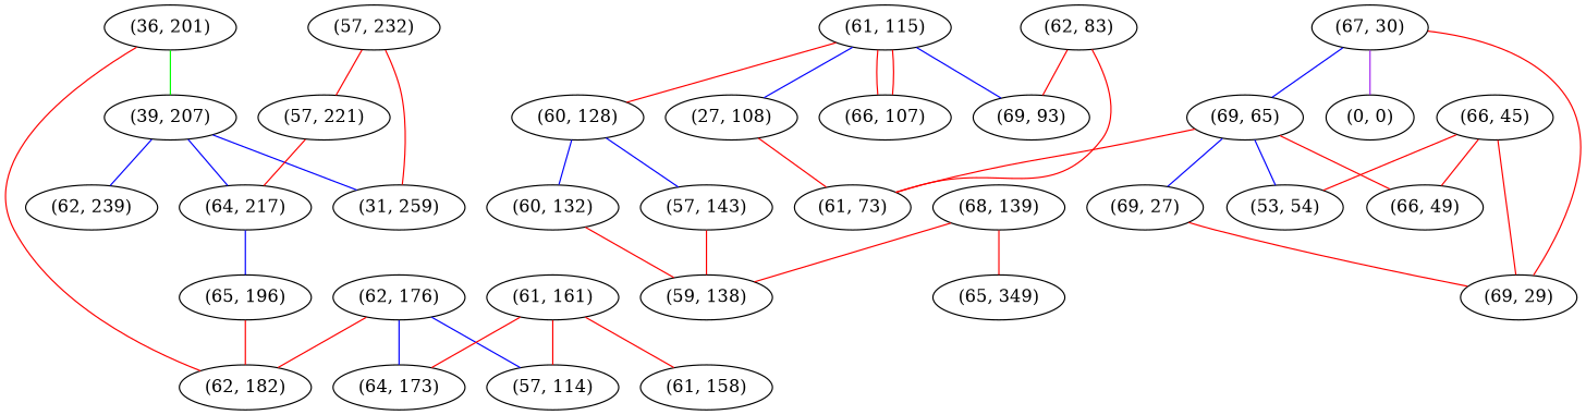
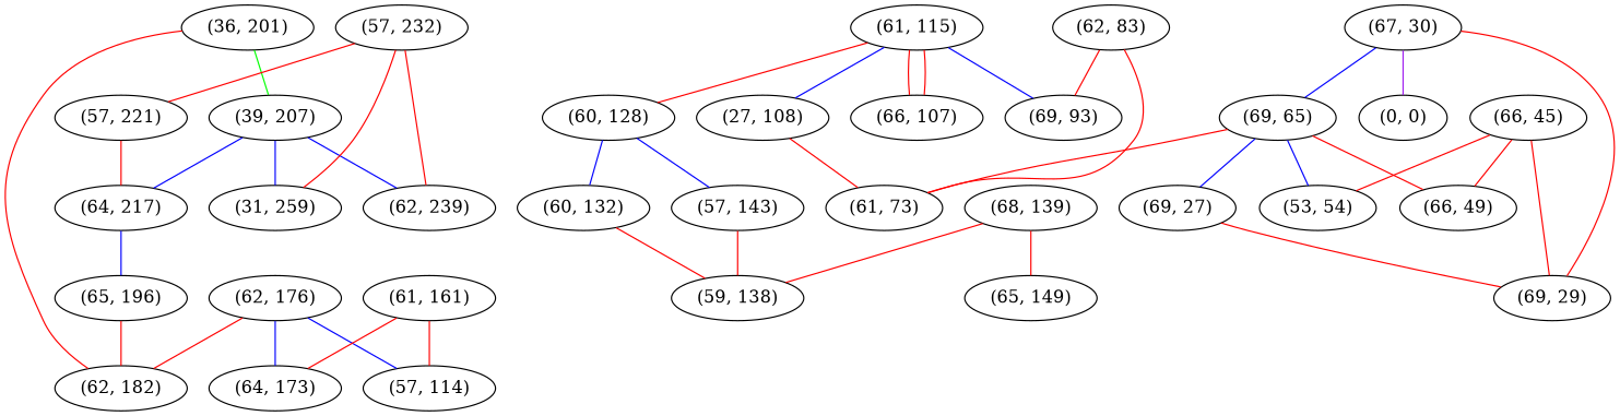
  graph {
    edge [color=red weight=1]
    "(36, 201)"
    "(39, 207)"
    "(62, 182)"
    "(64, 217)"
    "(31, 259)"
    "(62, 239)"
    "(65, 196)"
    "(61, 115)"
    "(27, 108)"
    "(60, 128)"
    "(69, 93)"
    "(66, 107)"
    "(61, 73)"
    "(60, 132)"
    "(57, 143)"
    "(67, 30)"
    "(69, 65)"
    "(0, 0)"
    "(69, 29)"
    "(69, 27)"
    "(53, 54)"
    "(66, 49)"
    "(62, 176)"
    "(64, 173)"
    n25 [label="(57, 114)"]
    "(59, 138)"
    "(62, 83)"
    "(57, 232)"
    "(57, 221)"
    "(68, 139)"
-   "(65, 149)" [label="(65, 349)"]
+   "(65, 149)"
    "(61, 161)"
-   "(61, 158)"
    "(66, 45)"
    "(36, 201)" -- "(39, 207)" [color=green weight=2]
    "(36, 201)" -- "(62, 182)"
    "(39, 207)" -- "(64, 217)" [color=blue weight=3]
    "(39, 207)" -- "(31, 259)" [color=blue weight=3]
    "(39, 207)" -- "(62, 239)" [color=blue weight=3]
    "(64, 217)" -- "(65, 196)" [color=blue weight=3]
    "(65, 196)" -- "(62, 182)"
    "(61, 115)" -- "(27, 108)" [color=blue weight=3]
    "(61, 115)" -- "(60, 128)"
    "(61, 115)" -- "(69, 93)" [color=blue weight=3]
    "(61, 115)" -- "(66, 107)"
    "(61, 115)" -- "(66, 107)"
    "(27, 108)" -- "(61, 73)"
    "(60, 128)" -- "(60, 132)" [color=blue weight=3]
    "(60, 128)" -- "(57, 143)" [color=blue weight=3]
    "(60, 132)" -- "(59, 138)"
    "(57, 143)" -- "(59, 138)"
    "(67, 30)" -- "(69, 65)" [color=blue weight=3]
    "(67, 30)" -- "(0, 0)" [color=purple weight=4]
    "(67, 30)" -- "(69, 29)"
    "(69, 65)" -- "(61, 73)"
    "(69, 65)" -- "(69, 27)" [color=blue weight=3]
    "(69, 65)" -- "(53, 54)" [color=blue weight=3]
    "(69, 65)" -- "(66, 49)" [weight=3]
    "(69, 27)" -- "(69, 29)"
    "(62, 176)" -- "(62, 182)"
    "(62, 176)" -- "(64, 173)" [color=blue weight=3]
    "(62, 176)" -- n25 [color=blue weight=3]
    "(62, 83)" -- "(69, 93)"
    "(62, 83)" -- "(61, 73)"
    "(57, 232)" -- "(31, 259)"
+   "(57, 232)" -- "(62, 239)"
    "(57, 232)" -- "(57, 221)"
    "(57, 221)" -- "(64, 217)"
    "(68, 139)" -- "(59, 138)"
    "(68, 139)" -- "(65, 149)"
    "(61, 161)" -- "(64, 173)"
    "(61, 161)" -- n25
-   "(61, 161)" -- "(61, 158)"
    "(66, 45)" -- "(69, 29)"
    "(66, 45)" -- "(53, 54)"
    "(66, 45)" -- "(66, 49)"
  }
